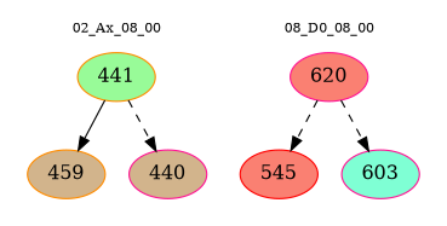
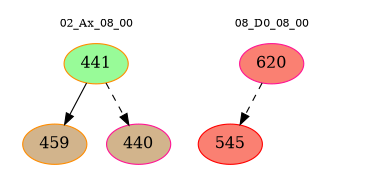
  digraph {
    node [color=deeppink fillcolor=tan style=filled]
    edge [color=black style=dashed]
    n1 [color=darkorange fillcolor=palegreen label=441]
    n2 [color=darkorange label=459]
    n3 [label=440]
    n4 [fillcolor=salmon label=620]
    n5 [color=red fillcolor=salmon label=545]
-   n6 [fillcolor=aquamarine label=603]
    subgraph cluster_1 {
      color=white
      fontsize=10
      label="02_Ax_08_00"
      n1
      n2
      n3
    }
    subgraph cluster_2 {
      color=white
      fontsize=10
      label="08_D0_08_00"
      n4
      n5
-     n6
    }
    n1 -> n2 [style=solid]
    n1 -> n3
    n4 -> n5
-   n4 -> n6
  }
